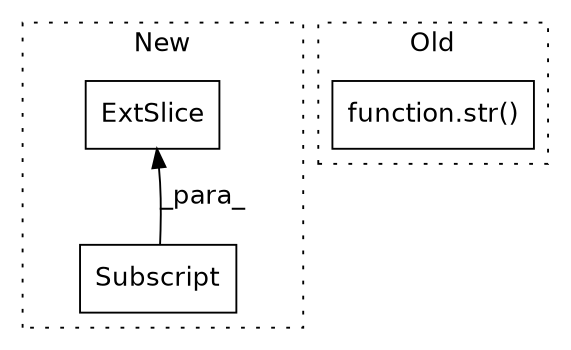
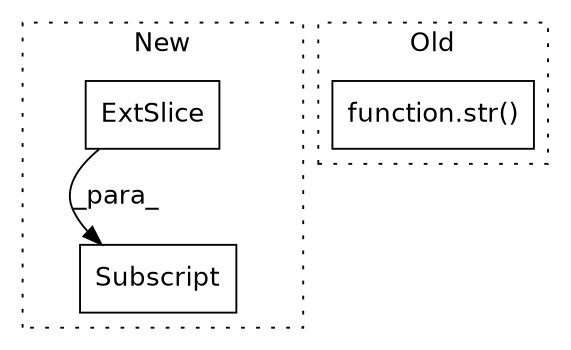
  digraph {
    fontname="DejaVu Sans"
    node [shape=box fontname="DejaVu Sans"]
    n1 [a=85 l=6 label=ExtSlice s=14190]
    n2 [a=63 l="27,0" label=Subscript s="14190,0"]
    n3 [a=75 l="4,1" label="function.str()" s="14084,14089"]
    subgraph cluster_1 {
      label=New
      style=dotted
      n1
      n2
    }
    subgraph cluster_2 {
      label=Old
      style=dotted
      n3
    }
-   n2 -> n1 [label=_para_ fontname="DejaVu Sans"]
+   n1 -> n2 [label=_para_ fontname="DejaVu Sans"]
  }
